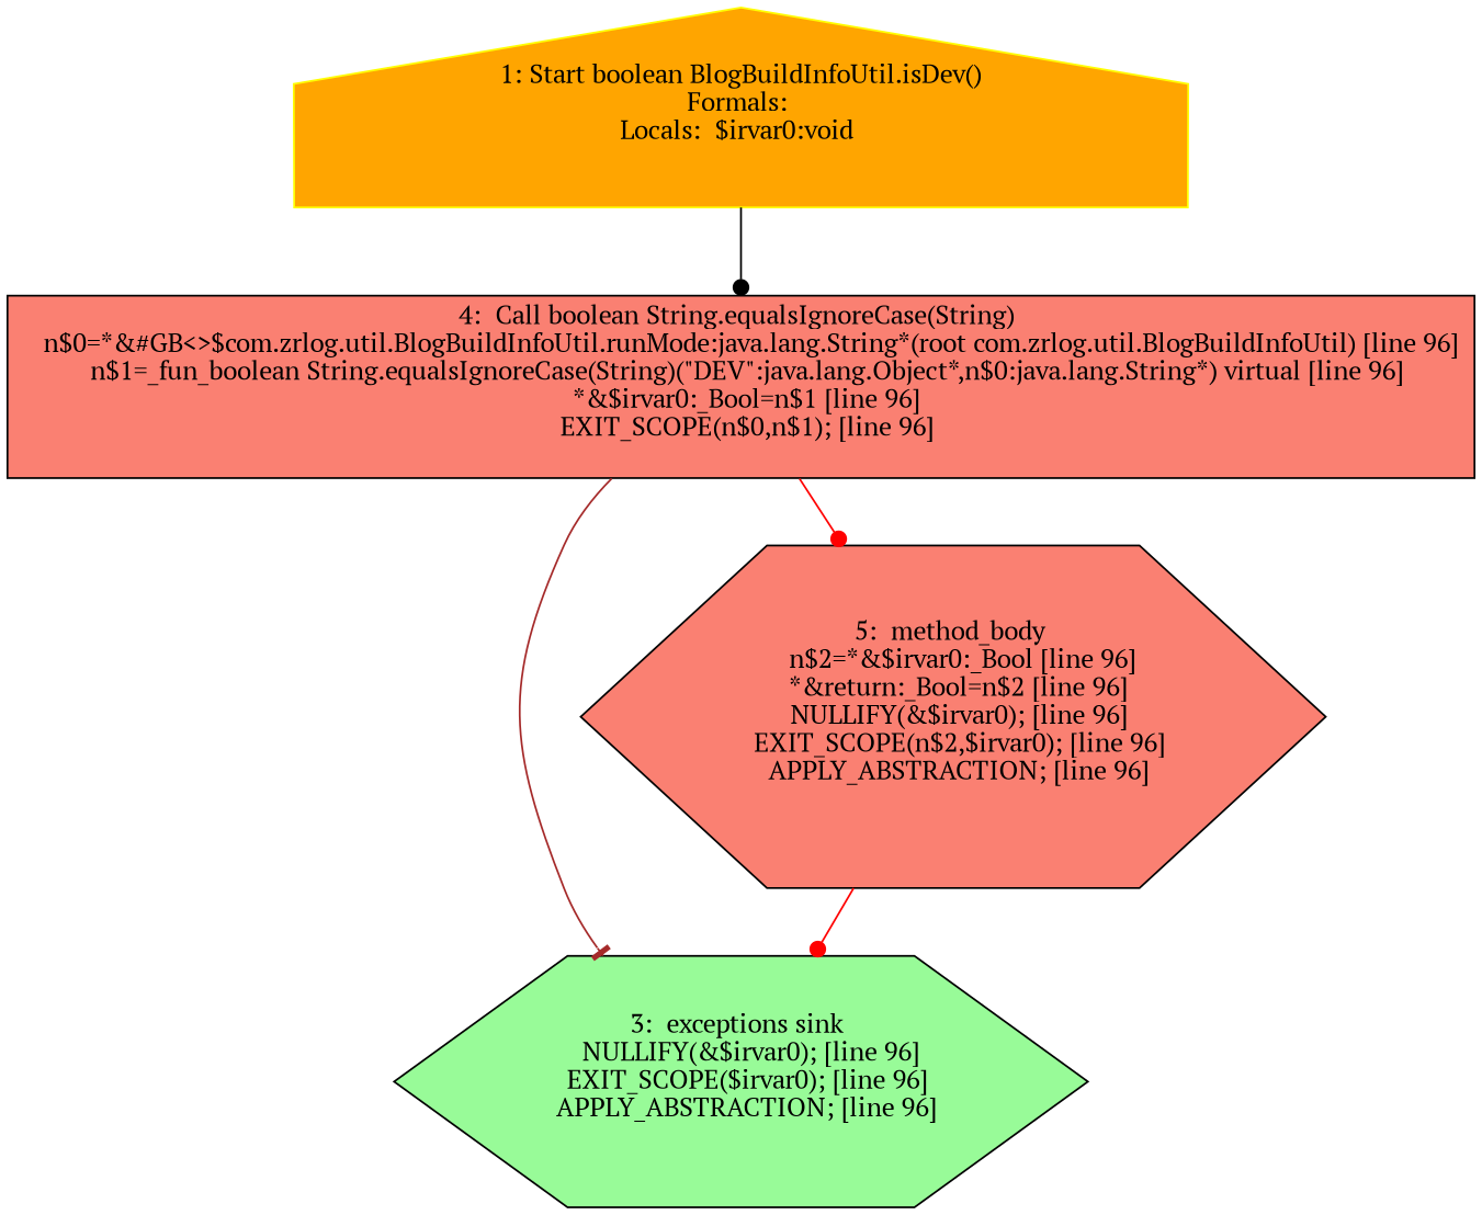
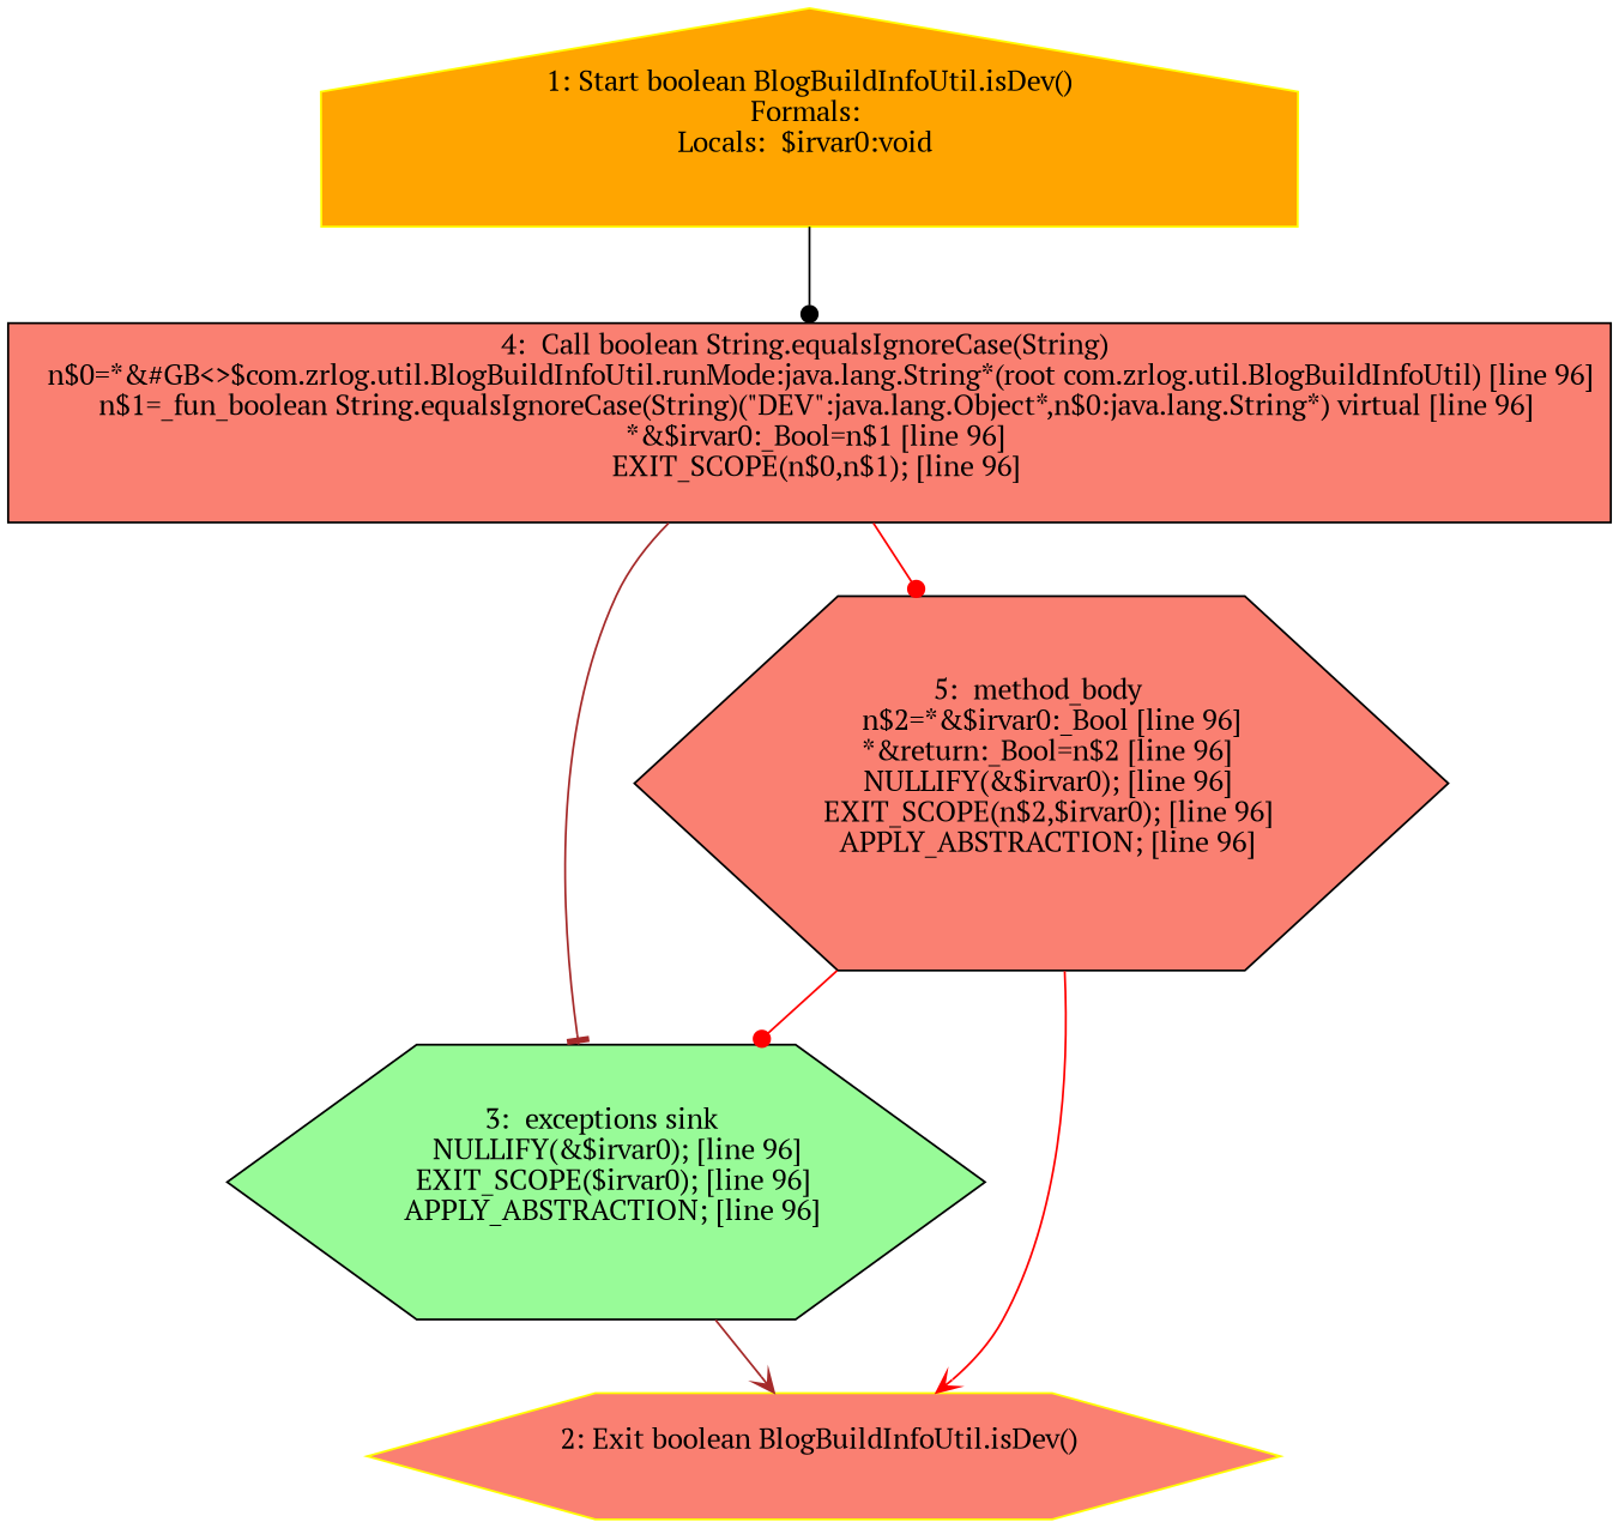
  digraph {
    fontname="PT Serif"
    node [style=filled fillcolor=salmon shape=hexagon fontname="PT Serif"]
    edge [color=red arrowhead=dot fontname="PT Serif"]
    n1 [color=yellow label="1: Start boolean BlogBuildInfoUtil.isDev()\nFormals: \nLocals:  $irvar0:void \n  " fillcolor=orange shape=house]
    n2 [label="4:  Call boolean String.equalsIgnoreCase(String) \n   n$0=*&#GB<>$com.zrlog.util.BlogBuildInfoUtil.runMode:java.lang.String*(root com.zrlog.util.BlogBuildInfoUtil) [line 96]\n  n$1=_fun_boolean String.equalsIgnoreCase(String)(\"DEV\":java.lang.Object*,n$0:java.lang.String*) virtual [line 96]\n  *&$irvar0:_Bool=n$1 [line 96]\n  EXIT_SCOPE(n$0,n$1); [line 96]\n " shape=box]
    n3 [label="3:  exceptions sink \n   NULLIFY(&$irvar0); [line 96]\n  EXIT_SCOPE($irvar0); [line 96]\n  APPLY_ABSTRACTION; [line 96]\n " fillcolor=palegreen]
    n4 [label="5:  method_body \n   n$2=*&$irvar0:_Bool [line 96]\n  *&return:_Bool=n$2 [line 96]\n  NULLIFY(&$irvar0); [line 96]\n  EXIT_SCOPE(n$2,$irvar0); [line 96]\n  APPLY_ABSTRACTION; [line 96]\n "]
+   n5 [color=yellow label="2: Exit boolean BlogBuildInfoUtil.isDev() \n  "]
    n1 -> n2 [color=black]
    n2 -> n3 [color=brown arrowhead=tee]
    n2 -> n4
+   n3 -> n5 [color=brown arrowhead=vee]
    n4 -> n3
+   n4 -> n5 [arrowhead=vee]
  }
